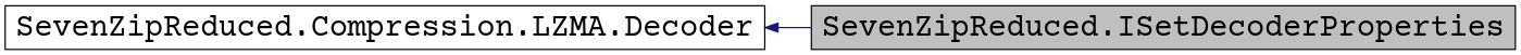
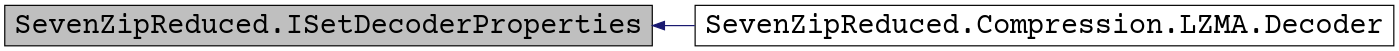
  digraph {
    rankdir=LR
    fontname="Courier Prime"
    node [color=black fontname="Courier Prime" fontsize=24 shape=record style=filled]
    n1 [fillcolor=grey75 fontcolor=black height=0.2 label="SevenZipReduced.ISetDecoderProperties" width=0.4]
    n2 [fillcolor=white height=0.2 label="SevenZipReduced.Compression.LZMA.Decoder" width=0.4]
-   n2 -> n1 [color=midnightblue dir=back fontname="Courier Prime" fontsize=24 labelfontname=Helvetica labelfontsize=24 style=solid]
+   n1 -> n2 [color=midnightblue dir=back fontname="Courier Prime" fontsize=24 labelfontname=Helvetica labelfontsize=24 style=solid]
  }
